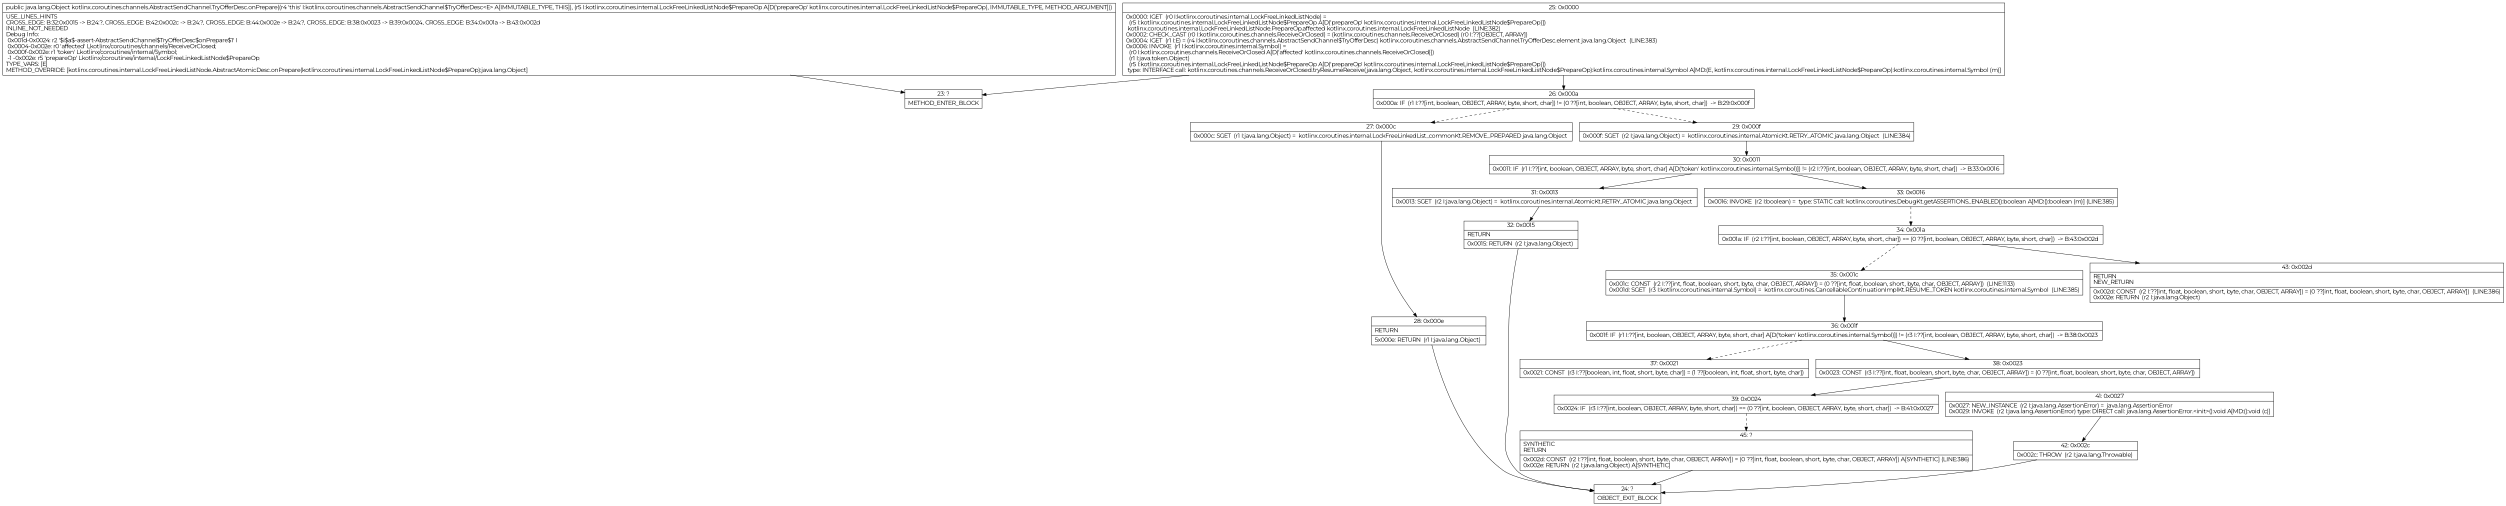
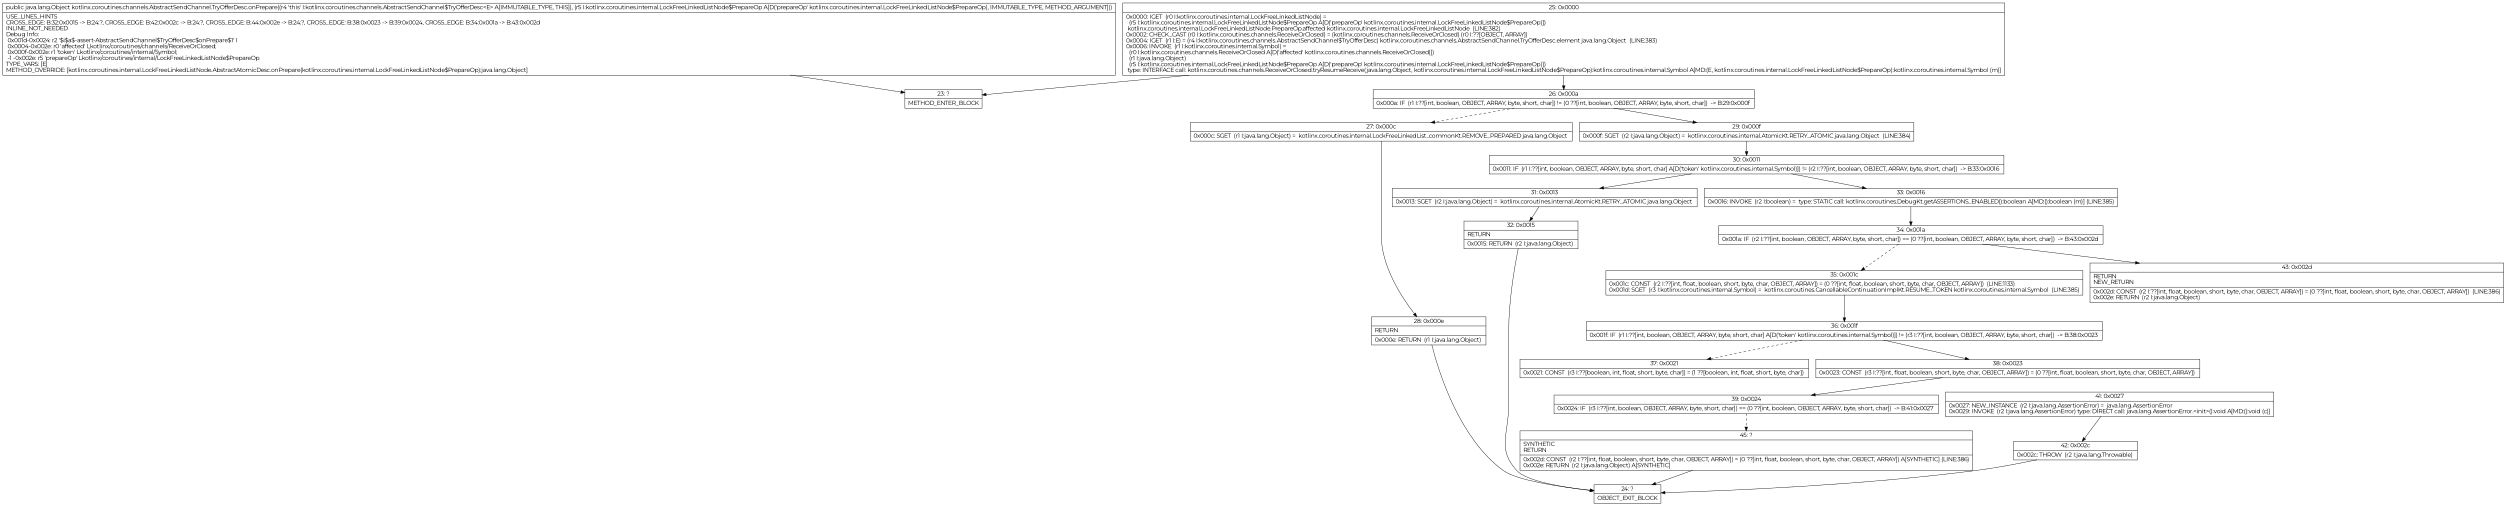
  digraph {
    fontname=Montserrat
    node [fontname=Montserrat shape=record]
    edge [fontname=Montserrat]
    n1 [label="{23\:\ ?|METHOD_ENTER_BLOCK\l}"]
-   n2 [label="{25\:\ 0x0000|0x0000: IGET  (r0 I:kotlinx.coroutines.internal.LockFreeLinkedListNode) = \l  (r5 I:kotlinx.coroutines.internal.LockFreeLinkedListNode$PrepareOp A[D('prepareOp' kotlinx.coroutines.internal.LockFreeLinkedListNode$PrepareOp)])\l kotlinx.coroutines.internal.LockFreeLinkedListNode.PrepareOp.affected kotlinx.coroutines.internal.LockFreeLinkedListNode  (LINE:382)\l0x0002: CHECK_CAST (r0 I:kotlinx.coroutines.channels.ReceiveOrClosed) = (kotlinx.coroutines.channels.ReceiveOrClosed) (r0 I:??[OBJECT, ARRAY]) \l0x0004: IGET  (r1 I:E) = (r4 I:kotlinx.coroutines.channels.AbstractSendChannel$TryOfferDesc) kotlinx.coroutines.channels.AbstractSendChannel.TryOfferDesc.element java.lang.Object  (LINE:383)\l0x0006: INVOKE  (r1 I:kotlinx.coroutines.internal.Symbol) = \l  (r0 I:kotlinx.coroutines.channels.ReceiveOrClosed A[D('affected' kotlinx.coroutines.channels.ReceiveOrClosed)])\l  (r1 I:java.token.Object)\l  (r5 I:kotlinx.coroutines.internal.LockFreeLinkedListNode$PrepareOp A[D('prepareOp' kotlinx.coroutines.internal.LockFreeLinkedListNode$PrepareOp)])\l type: INTERFACE call: kotlinx.coroutines.channels.ReceiveOrClosed.tryResumeReceive(java.lang.Object, kotlinx.coroutines.internal.LockFreeLinkedListNode$PrepareOp):kotlinx.coroutines.internal.Symbol A[MD:(E, kotlinx.coroutines.internal.LockFreeLinkedListNode$PrepareOp):kotlinx.coroutines.internal.Symbol (m)]\l}"]
+   n2 [label="{25\:\ 0x0000|0x0000: IGET  (r0 I:kotlinx.coroutines.internal.LockFreeLinkedListNode) = \l  (r5 I:kotlinx.coroutines.internal.LockFreeLinkedListNode$PrepareOp A[D('prepareOp' kotlinx.coroutines.internal.LockFreeLinkedListNode$PrepareOp)])\l kotlinx.coroutines.internal.LockFreeLinkedListNode.PrepareOp.affected kotlinx.coroutines.internal.LockFreeLinkedListNode  (LINE:382)\l0x0002: CHECK_CAST (r0 I:kotlinx.coroutines.channels.ReceiveOrClosed) = (kotlinx.coroutines.channels.ReceiveOrClosed) (r0 I:??[OBJECT, ARRAY]) \l0x0004: IGET  (r1 I:E) = (r4 I:kotlinx.coroutines.channels.AbstractSendChannel$TryOfferDesc) kotlinx.coroutines.channels.AbstractSendChannel.TryOfferDesc.element java.lang.Object  (LINE:383)\l0x0006: INVOKE  (r1 I:kotlinx.coroutines.internal.Symbol) = \l  (r0 I:kotlinx.coroutines.channels.ReceiveOrClosed A[D('affected' kotlinx.coroutines.channels.ReceiveOrClosed)])\l  (r1 I:java.lang.Object)\l  (r5 I:kotlinx.coroutines.internal.LockFreeLinkedListNode$PrepareOp A[D('prepareOp' kotlinx.coroutines.internal.LockFreeLinkedListNode$PrepareOp)])\l type: INTERFACE call: kotlinx.coroutines.channels.ReceiveOrClosed.tryResumeReceive(java.lang.Object, kotlinx.coroutines.internal.LockFreeLinkedListNode$PrepareOp):kotlinx.coroutines.internal.Symbol A[MD:(E, kotlinx.coroutines.internal.LockFreeLinkedListNode$PrepareOp):kotlinx.coroutines.internal.Symbol (m)]\l}"]
    n3 [label="{26\:\ 0x000a|0x000a: IF  (r1 I:??[int, boolean, OBJECT, ARRAY, byte, short, char]) != (0 ??[int, boolean, OBJECT, ARRAY, byte, short, char])  \-\> B:29:0x000f \l}"]
    n4 [label="{27\:\ 0x000c|0x000c: SGET  (r1 I:java.lang.Object) =  kotlinx.coroutines.internal.LockFreeLinkedList_commonKt.REMOVE_PREPARED java.lang.Object \l}"]
    n5 [label="{29\:\ 0x000f|0x000f: SGET  (r2 I:java.lang.Object) =  kotlinx.coroutines.internal.AtomicKt.RETRY_ATOMIC java.lang.Object  (LINE:384)\l}"]
-   n6 [label="{28\:\ 0x000e|RETURN\l|5x000e: RETURN  (r1 I:java.lang.Object) \l}"]
+   n6 [label="{28\:\ 0x000e|RETURN\l|0x000e: RETURN  (r1 I:java.lang.Object) \l}"]
    n7 [label="{30\:\ 0x0011|0x0011: IF  (r1 I:??[int, boolean, OBJECT, ARRAY, byte, short, char] A[D('token' kotlinx.coroutines.internal.Symbol)]) != (r2 I:??[int, boolean, OBJECT, ARRAY, byte, short, char])  \-\> B:33:0x0016 \l}"]
    n8 [label="{24\:\ ?|OBJECT_EXIT_BLOCK\l}"]
    n9 [label="{31\:\ 0x0013|0x0013: SGET  (r2 I:java.lang.Object) =  kotlinx.coroutines.internal.AtomicKt.RETRY_ATOMIC java.lang.Object \l}"]
    n10 [label="{33\:\ 0x0016|0x0016: INVOKE  (r2 I:boolean) =  type: STATIC call: kotlinx.coroutines.DebugKt.getASSERTIONS_ENABLED():boolean A[MD:():boolean (m)] (LINE:385)\l}"]
    n11 [label="{32\:\ 0x0015|RETURN\l|0x0015: RETURN  (r2 I:java.lang.Object) \l}"]
    n12 [label="{34\:\ 0x001a|0x001a: IF  (r2 I:??[int, boolean, OBJECT, ARRAY, byte, short, char]) == (0 ??[int, boolean, OBJECT, ARRAY, byte, short, char])  \-\> B:43:0x002d \l}"]
    n13 [label="{35\:\ 0x001c|0x001c: CONST  (r2 I:??[int, float, boolean, short, byte, char, OBJECT, ARRAY]) = (0 ??[int, float, boolean, short, byte, char, OBJECT, ARRAY])  (LINE:1133)\l0x001d: SGET  (r3 I:kotlinx.coroutines.internal.Symbol) =  kotlinx.coroutines.CancellableContinuationImplKt.RESUME_TOKEN kotlinx.coroutines.internal.Symbol  (LINE:385)\l}"]
    n14 [label="{43\:\ 0x002d|RETURN\lNEW_RETURN\l|0x002d: CONST  (r2 I:??[int, float, boolean, short, byte, char, OBJECT, ARRAY]) = (0 ??[int, float, boolean, short, byte, char, OBJECT, ARRAY])  (LINE:386)\l0x002e: RETURN  (r2 I:java.lang.Object) \l}"]
    n15 [label="{36\:\ 0x001f|0x001f: IF  (r1 I:??[int, boolean, OBJECT, ARRAY, byte, short, char] A[D('token' kotlinx.coroutines.internal.Symbol)]) != (r3 I:??[int, boolean, OBJECT, ARRAY, byte, short, char])  \-\> B:38:0x0023 \l}"]
    n16 [label="{37\:\ 0x0021|0x0021: CONST  (r3 I:??[boolean, int, float, short, byte, char]) = (1 ??[boolean, int, float, short, byte, char]) \l}"]
    n17 [label="{38\:\ 0x0023|0x0023: CONST  (r3 I:??[int, float, boolean, short, byte, char, OBJECT, ARRAY]) = (0 ??[int, float, boolean, short, byte, char, OBJECT, ARRAY]) \l}"]
    n18 [label="{39\:\ 0x0024|0x0024: IF  (r3 I:??[int, boolean, OBJECT, ARRAY, byte, short, char]) == (0 ??[int, boolean, OBJECT, ARRAY, byte, short, char])  \-\> B:41:0x0027 \l}"]
    n19 [label="{45\:\ ?|SYNTHETIC\lRETURN\l|0x002d: CONST  (r2 I:??[int, float, boolean, short, byte, char, OBJECT, ARRAY]) = (0 ??[int, float, boolean, short, byte, char, OBJECT, ARRAY]) A[SYNTHETIC] (LINE:386)\l0x002e: RETURN  (r2 I:java.lang.Object) A[SYNTHETIC]\l}"]
    n20 [label="{41\:\ 0x0027|0x0027: NEW_INSTANCE  (r2 I:java.lang.AssertionError) =  java.lang.AssertionError \l0x0029: INVOKE  (r2 I:java.lang.AssertionError) type: DIRECT call: java.lang.AssertionError.\<init\>():void A[MD:():void (c)]\l}"]
    n21 [label="{42\:\ 0x002c|0x002c: THROW  (r2 I:java.lang.Throwable) \l}"]
    n22 [label="{public java.lang.Object kotlinx.coroutines.channels.AbstractSendChannel.TryOfferDesc.onPrepare((r4 'this' I:kotlinx.coroutines.channels.AbstractSendChannel$TryOfferDesc\<E\> A[IMMUTABLE_TYPE, THIS]), (r5 I:kotlinx.coroutines.internal.LockFreeLinkedListNode$PrepareOp A[D('prepareOp' kotlinx.coroutines.internal.LockFreeLinkedListNode$PrepareOp), IMMUTABLE_TYPE, METHOD_ARGUMENT]))  | USE_LINES_HINTS\lCROSS_EDGE: B:32:0x0015 \-\> B:24:?, CROSS_EDGE: B:42:0x002c \-\> B:24:?, CROSS_EDGE: B:44:0x002e \-\> B:24:?, CROSS_EDGE: B:38:0x0023 \-\> B:39:0x0024, CROSS_EDGE: B:34:0x001a \-\> B:43:0x002d\lINLINE_NOT_NEEDED\lDebug Info:\l  0x001d\-0x0024: r2 '$i$a$\-assert\-AbstractSendChannel$TryOfferDesc$onPrepare$1' I\l  0x0004\-0x002e: r0 'affected' Lkotlinx\/coroutines\/channels\/ReceiveOrClosed;\l  0x000f\-0x002e: r1 'token' Lkotlinx\/coroutines\/internal\/Symbol;\l  \-1 \-0x002e: r5 'prepareOp' Lkotlinx\/coroutines\/internal\/LockFreeLinkedListNode$PrepareOp;\lTYPE_VARS: [E]\lMETHOD_OVERRIDE: [kotlinx.coroutines.internal.LockFreeLinkedListNode.AbstractAtomicDesc.onPrepare(kotlinx.coroutines.internal.LockFreeLinkedListNode$PrepareOp):java.lang.Object]\l}"]
    n2 -> n1
    n2 -> n3
    n3 -> n4 [style=dashed]
-   n3 -> n5 [style=dashed]
+   n3 -> n5
    n4 -> n6
    n5 -> n7
    n6 -> n8
    n7 -> n9 [style=solid]
    n7 -> n10
    n9 -> n11
-   n10 -> n12 [style=dashed]
+   n10 -> n12
    n11 -> n8
    n12 -> n13 [style=dashed]
    n12 -> n14
    n13 -> n15
    n15 -> n16 [style=dashed]
    n15 -> n17
    n17 -> n18
    n18 -> n19 [style=dashed]
    n19 -> n8
    n20 -> n21
    n21 -> n8
    n22 -> n1
  }
